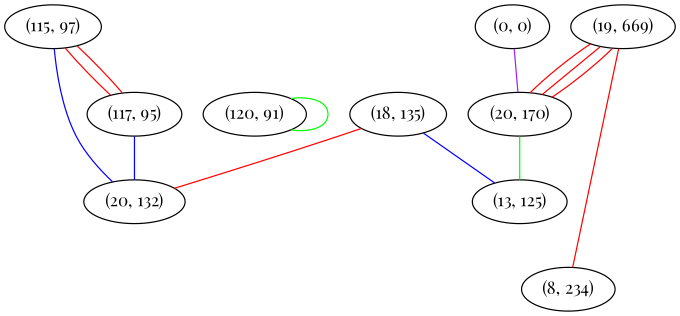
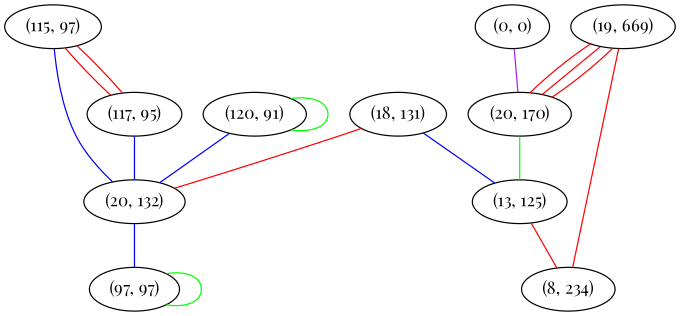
  graph {
    fontname="Playfair Display"
    node [fontname="Playfair Display"]
    edge [color=red fontname="Playfair Display" weight=1]
    "(115, 97)"
    "(20, 132)"
    "(117, 95)"
+   "(97, 97)"
    n5 [label="(19, 669)"]
    "(20, 170)"
    n7 [label="(8, 234)"]
    "(13, 125)"
-   "(18, 131)" [label="(18, 135)"]
+   "(18, 131)"
    "(120, 91)"
    "(0, 0)"
    "(115, 97)" -- "(20, 132)" [color=blue weight=3]
    "(115, 97)" -- "(117, 95)"
    "(115, 97)" -- "(117, 95)"
+   "(20, 132)" -- "(97, 97)" [color=blue weight=3]
    "(117, 95)" -- "(20, 132)" [color=blue weight=3]
+   "(97, 97)" -- "(97, 97)" [color=green weight=2]
    n5 -- "(20, 170)"
    n5 -- "(20, 170)"
    n5 -- "(20, 170)"
    n5 -- n7
    "(20, 170)" -- "(13, 125)" [color=green weight=2]
+   "(13, 125)" -- n7
    "(18, 131)" -- "(20, 132)"
    "(18, 131)" -- "(13, 125)" [color=blue]
+   "(120, 91)" -- "(20, 132)" [color=blue weight=3]
    "(120, 91)" -- "(120, 91)" [color=green weight=2]
    "(0, 0)" -- "(20, 170)" [color=purple weight=4]
  }
